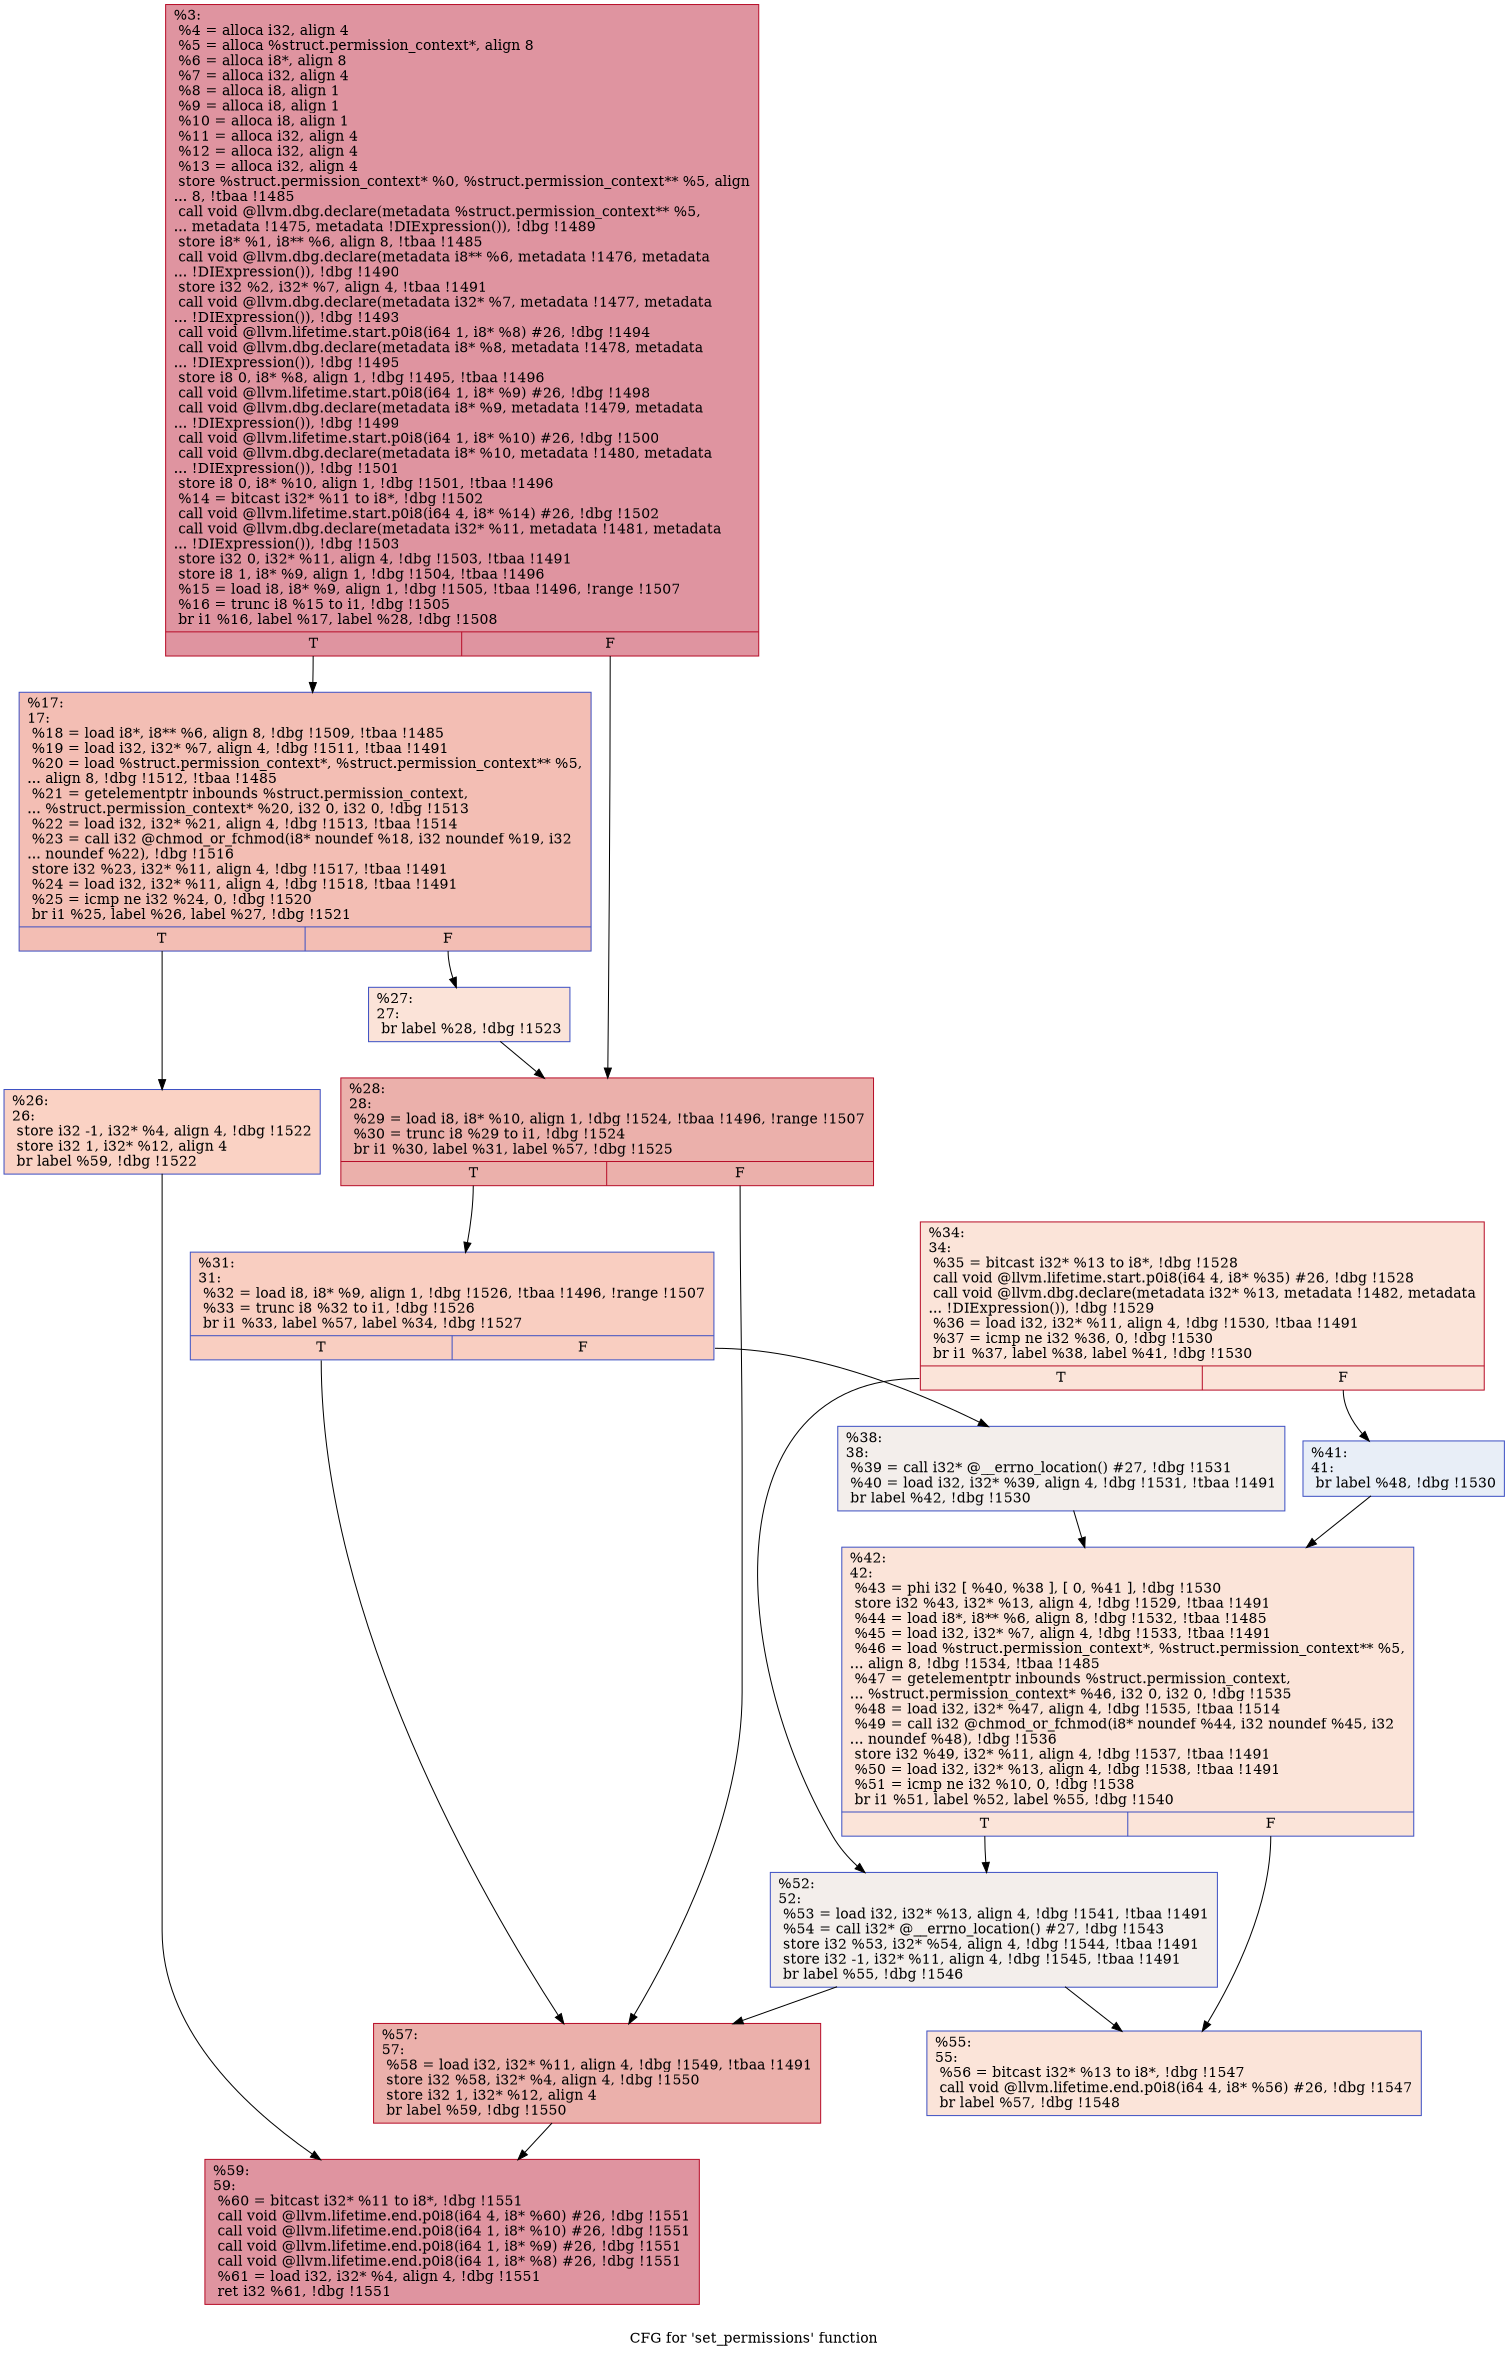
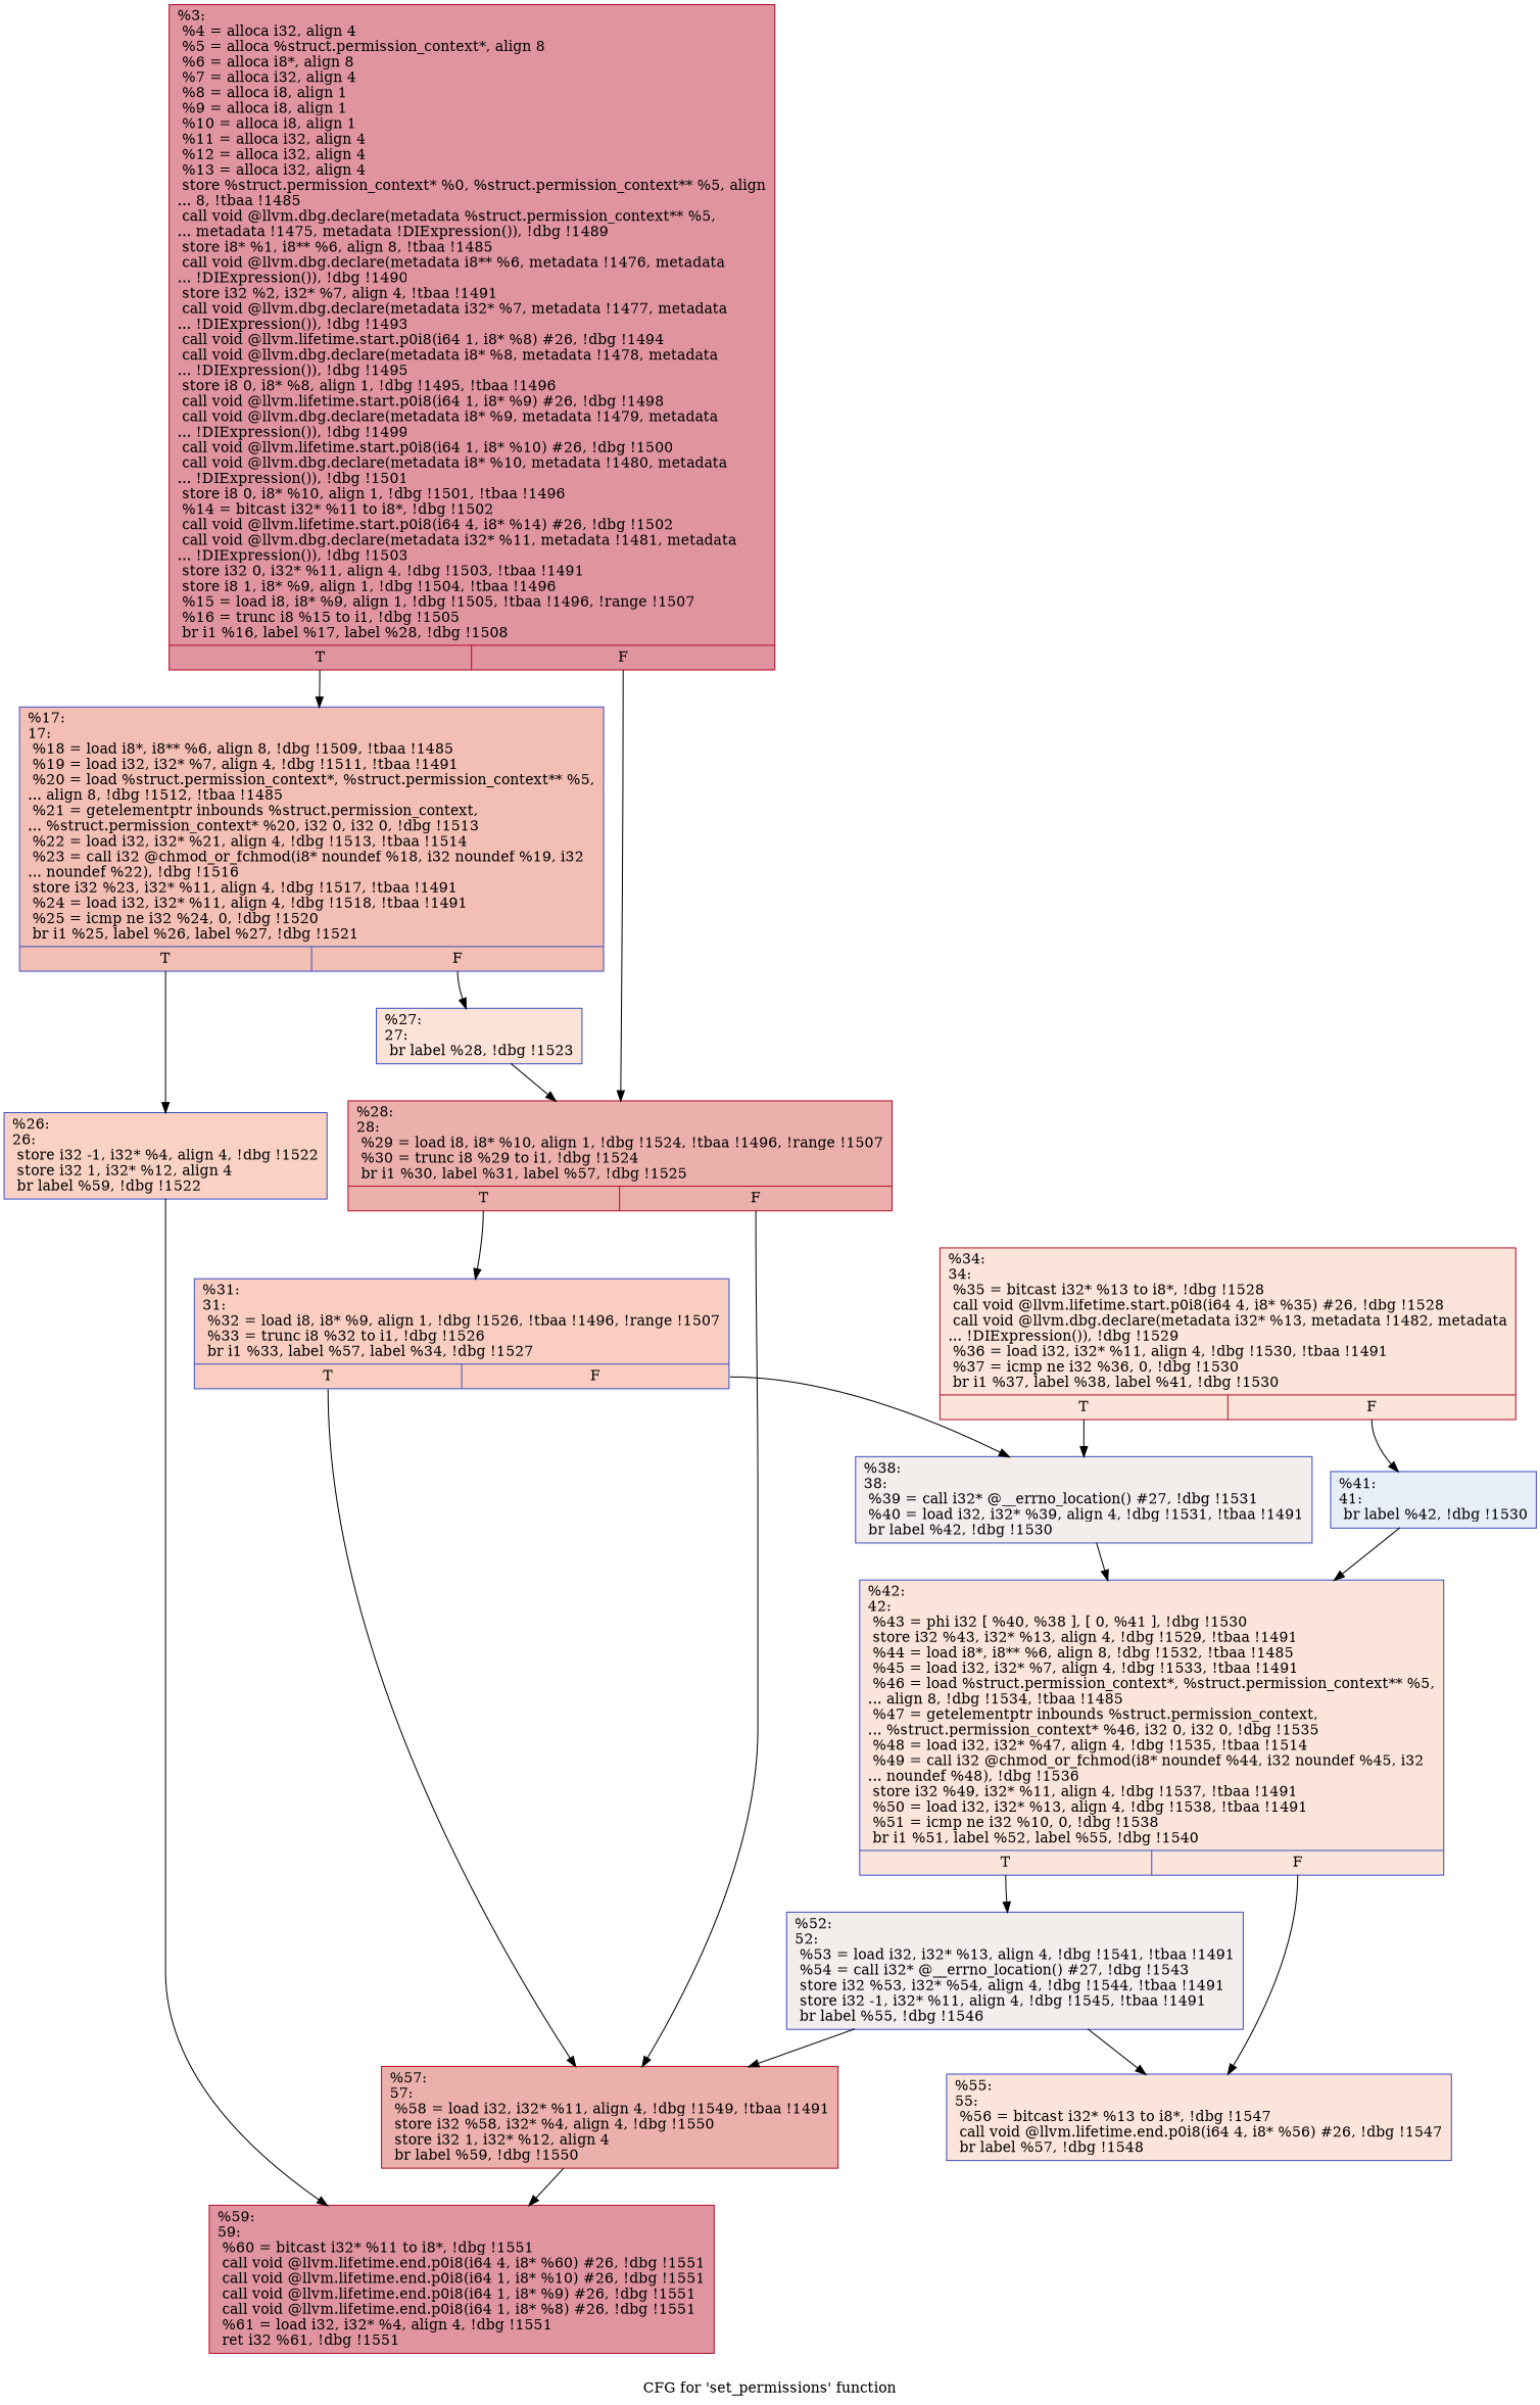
  digraph {
    label="CFG for 'set_permissions' function"
    node [color="#3d50c3ff" fillcolor="#f5c1a970" shape=record style=filled]
    n1 [color="#b70d28ff" fillcolor="#b70d2870" label="{%3:\l  %4 = alloca i32, align 4\l  %5 = alloca %struct.permission_context*, align 8\l  %6 = alloca i8*, align 8\l  %7 = alloca i32, align 4\l  %8 = alloca i8, align 1\l  %9 = alloca i8, align 1\l  %10 = alloca i8, align 1\l  %11 = alloca i32, align 4\l  %12 = alloca i32, align 4\l  %13 = alloca i32, align 4\l  store %struct.permission_context* %0, %struct.permission_context** %5, align\l... 8, !tbaa !1485\l  call void @llvm.dbg.declare(metadata %struct.permission_context** %5,\l... metadata !1475, metadata !DIExpression()), !dbg !1489\l  store i8* %1, i8** %6, align 8, !tbaa !1485\l  call void @llvm.dbg.declare(metadata i8** %6, metadata !1476, metadata\l... !DIExpression()), !dbg !1490\l  store i32 %2, i32* %7, align 4, !tbaa !1491\l  call void @llvm.dbg.declare(metadata i32* %7, metadata !1477, metadata\l... !DIExpression()), !dbg !1493\l  call void @llvm.lifetime.start.p0i8(i64 1, i8* %8) #26, !dbg !1494\l  call void @llvm.dbg.declare(metadata i8* %8, metadata !1478, metadata\l... !DIExpression()), !dbg !1495\l  store i8 0, i8* %8, align 1, !dbg !1495, !tbaa !1496\l  call void @llvm.lifetime.start.p0i8(i64 1, i8* %9) #26, !dbg !1498\l  call void @llvm.dbg.declare(metadata i8* %9, metadata !1479, metadata\l... !DIExpression()), !dbg !1499\l  call void @llvm.lifetime.start.p0i8(i64 1, i8* %10) #26, !dbg !1500\l  call void @llvm.dbg.declare(metadata i8* %10, metadata !1480, metadata\l... !DIExpression()), !dbg !1501\l  store i8 0, i8* %10, align 1, !dbg !1501, !tbaa !1496\l  %14 = bitcast i32* %11 to i8*, !dbg !1502\l  call void @llvm.lifetime.start.p0i8(i64 4, i8* %14) #26, !dbg !1502\l  call void @llvm.dbg.declare(metadata i32* %11, metadata !1481, metadata\l... !DIExpression()), !dbg !1503\l  store i32 0, i32* %11, align 4, !dbg !1503, !tbaa !1491\l  store i8 1, i8* %9, align 1, !dbg !1504, !tbaa !1496\l  %15 = load i8, i8* %9, align 1, !dbg !1505, !tbaa !1496, !range !1507\l  %16 = trunc i8 %15 to i1, !dbg !1505\l  br i1 %16, label %17, label %28, !dbg !1508\l|{<s0>T|<s1>F}}"]
    n2 [fillcolor="#e36c5570" label="{%17:\l17:                                               \l  %18 = load i8*, i8** %6, align 8, !dbg !1509, !tbaa !1485\l  %19 = load i32, i32* %7, align 4, !dbg !1511, !tbaa !1491\l  %20 = load %struct.permission_context*, %struct.permission_context** %5,\l... align 8, !dbg !1512, !tbaa !1485\l  %21 = getelementptr inbounds %struct.permission_context,\l... %struct.permission_context* %20, i32 0, i32 0, !dbg !1513\l  %22 = load i32, i32* %21, align 4, !dbg !1513, !tbaa !1514\l  %23 = call i32 @chmod_or_fchmod(i8* noundef %18, i32 noundef %19, i32\l... noundef %22), !dbg !1516\l  store i32 %23, i32* %11, align 4, !dbg !1517, !tbaa !1491\l  %24 = load i32, i32* %11, align 4, !dbg !1518, !tbaa !1491\l  %25 = icmp ne i32 %24, 0, !dbg !1520\l  br i1 %25, label %26, label %27, !dbg !1521\l|{<s0>T|<s1>F}}"]
    n3 [color="#b70d28ff" fillcolor="#d24b4070" label="{%28:\l28:                                               \l  %29 = load i8, i8* %10, align 1, !dbg !1524, !tbaa !1496, !range !1507\l  %30 = trunc i8 %29 to i1, !dbg !1524\l  br i1 %30, label %31, label %57, !dbg !1525\l|{<s0>T|<s1>F}}"]
    n4 [fillcolor="#f4987a70" label="{%26:\l26:                                               \l  store i32 -1, i32* %4, align 4, !dbg !1522\l  store i32 1, i32* %12, align 4\l  br label %59, !dbg !1522\l}"]
    n5 [fillcolor="#f6bfa670" label="{%27:\l27:                                               \l  br label %28, !dbg !1523\l}"]
    n6 [fillcolor="#f2907270" label="{%31:\l31:                                               \l  %32 = load i8, i8* %9, align 1, !dbg !1526, !tbaa !1496, !range !1507\l  %33 = trunc i8 %32 to i1, !dbg !1526\l  br i1 %33, label %57, label %34, !dbg !1527\l|{<s0>T|<s1>F}}"]
    n7 [color="#b70d28ff" fillcolor="#d24b4070" label="{%57:\l57:                                               \l  %58 = load i32, i32* %11, align 4, !dbg !1549, !tbaa !1491\l  store i32 %58, i32* %4, align 4, !dbg !1550\l  store i32 1, i32* %12, align 4\l  br label %59, !dbg !1550\l}"]
    n8 [color="#b70d28ff" fillcolor="#b70d2870" label="{%59:\l59:                                               \l  %60 = bitcast i32* %11 to i8*, !dbg !1551\l  call void @llvm.lifetime.end.p0i8(i64 4, i8* %60) #26, !dbg !1551\l  call void @llvm.lifetime.end.p0i8(i64 1, i8* %10) #26, !dbg !1551\l  call void @llvm.lifetime.end.p0i8(i64 1, i8* %9) #26, !dbg !1551\l  call void @llvm.lifetime.end.p0i8(i64 1, i8* %8) #26, !dbg !1551\l  %61 = load i32, i32* %4, align 4, !dbg !1551\l  ret i32 %61, !dbg !1551\l}"]
    n9 [fillcolor="#e5d8d170" label="{%38:\l38:                                               \l  %39 = call i32* @__errno_location() #27, !dbg !1531\l  %40 = load i32, i32* %39, align 4, !dbg !1531, !tbaa !1491\l  br label %42, !dbg !1530\l}"]
    n10 [color="#b70d28ff" label="{%34:\l34:                                               \l  %35 = bitcast i32* %13 to i8*, !dbg !1528\l  call void @llvm.lifetime.start.p0i8(i64 4, i8* %35) #26, !dbg !1528\l  call void @llvm.dbg.declare(metadata i32* %13, metadata !1482, metadata\l... !DIExpression()), !dbg !1529\l  %36 = load i32, i32* %11, align 4, !dbg !1530, !tbaa !1491\l  %37 = icmp ne i32 %36, 0, !dbg !1530\l  br i1 %37, label %38, label %41, !dbg !1530\l|{<s0>T|<s1>F}}"]
-   n11 [fillcolor="#cbd8ee70" label="{%41:\l41:                                               \l  br label %48, !dbg !1530\l}"]
+   n11 [fillcolor="#cbd8ee70" label="{%41:\l41:                                               \l  br label %42, !dbg !1530\l}"]
    n12 [label="{%42:\l42:                                               \l  %43 = phi i32 [ %40, %38 ], [ 0, %41 ], !dbg !1530\l  store i32 %43, i32* %13, align 4, !dbg !1529, !tbaa !1491\l  %44 = load i8*, i8** %6, align 8, !dbg !1532, !tbaa !1485\l  %45 = load i32, i32* %7, align 4, !dbg !1533, !tbaa !1491\l  %46 = load %struct.permission_context*, %struct.permission_context** %5,\l... align 8, !dbg !1534, !tbaa !1485\l  %47 = getelementptr inbounds %struct.permission_context,\l... %struct.permission_context* %46, i32 0, i32 0, !dbg !1535\l  %48 = load i32, i32* %47, align 4, !dbg !1535, !tbaa !1514\l  %49 = call i32 @chmod_or_fchmod(i8* noundef %44, i32 noundef %45, i32\l... noundef %48), !dbg !1536\l  store i32 %49, i32* %11, align 4, !dbg !1537, !tbaa !1491\l  %50 = load i32, i32* %13, align 4, !dbg !1538, !tbaa !1491\l  %51 = icmp ne i32 %10, 0, !dbg !1538\l  br i1 %51, label %52, label %55, !dbg !1540\l|{<s0>T|<s1>F}}"]
    n13 [fillcolor="#e5d8d170" label="{%52:\l52:                                               \l  %53 = load i32, i32* %13, align 4, !dbg !1541, !tbaa !1491\l  %54 = call i32* @__errno_location() #27, !dbg !1543\l  store i32 %53, i32* %54, align 4, !dbg !1544, !tbaa !1491\l  store i32 -1, i32* %11, align 4, !dbg !1545, !tbaa !1491\l  br label %55, !dbg !1546\l}"]
    n14 [label="{%55:\l55:                                               \l  %56 = bitcast i32* %13 to i8*, !dbg !1547\l  call void @llvm.lifetime.end.p0i8(i64 4, i8* %56) #26, !dbg !1547\l  br label %57, !dbg !1548\l}"]
    n1 -> n2 [tailport=s0]
    n1 -> n3 [tailport=s1]
    n2 -> n4 [tailport=s0]
    n2 -> n5 [tailport=s1]
    n3 -> n6 [tailport=s0]
    n3 -> n7 [tailport=s1]
    n4 -> n8
    n5 -> n3
    n6 -> n7 [tailport=s0]
    n6 -> n9 [tailport=s1]
    n7 -> n8
    n9 -> n12
-   n10 -> n13 [tailport=s0]
+   n10 -> n9 [tailport=s0]
    n10 -> n11 [tailport=s1]
    n11 -> n12
    n12 -> n13 [tailport=s0]
    n12 -> n14 [tailport=s1]
    n13 -> n7
    n13 -> n14
  }
